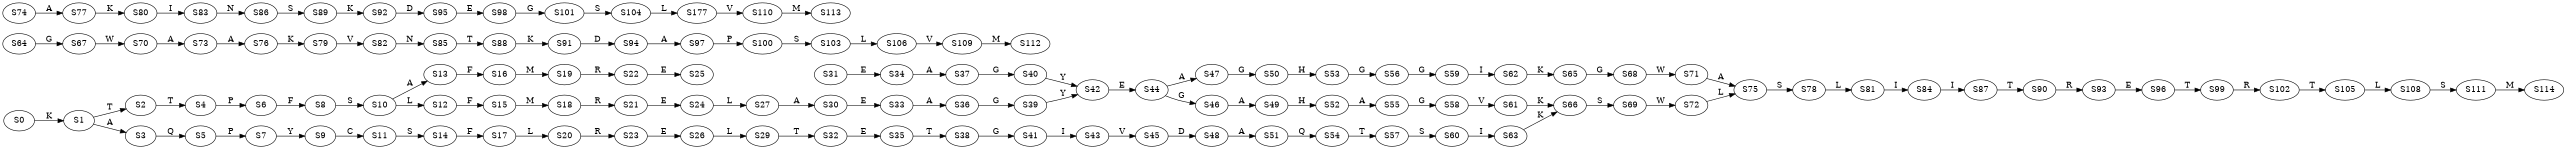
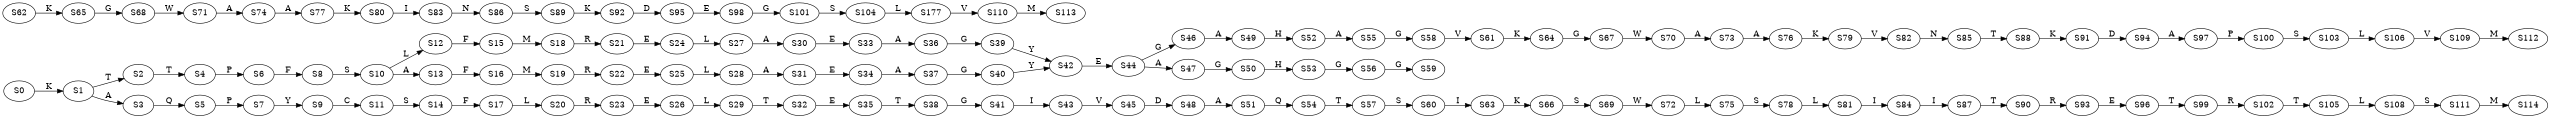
  strict digraph {
    rankdir=LR
    S0
    S1
    S2
    S3
    S4
    S5
    S6
    S7
    S8
    S9
    S10
    S11
    S12
    S13
    S14
    S15
    S16
    S17
    S18
    S19
    S20
    S21
    S22
    S23
    S24
    S25
    S26
    S27
+   S28
    S29
    S30
    S31
    S32
    S33
    S34
    S35
    S36
    S37
    S38
    S39
    S40
    S41
    S42
    S43
    S44
    S45
    S46
    S47
    S48
    S49
    S50
    S51
    S52
    S53
    S54
    S55
    S56
    S57
    S58
    S59
    S60
    S61
    S62
    S63
    S64
    S65
    S66
    S67
    S68
    S69
    S70
    S71
    S72
    S73
    S74
    S75
    S76
    S77
    S78
    S79
    S80
    S81
    S82
    S83
    S84
    S85
    S86
    S87
    S88
    S89
    S90
    S91
    S92
    S93
    S94
    S95
    S96
    S97
    S98
    S99
    S100
    S101
    S102
    S103
    S104
    S105
    S106
    n108 [label=S177]
    S108
    S109
    S110
    S111
    S112
    S113
    S114
    S0 -> S1 [label=K]
    S1 -> S2 [label=T]
    S1 -> S3 [label=A]
    S2 -> S4 [label=T]
    S3 -> S5 [label=Q]
    S4 -> S6 [label=P]
    S5 -> S7 [label=P]
    S6 -> S8 [label=F]
    S7 -> S9 [label=Y]
    S8 -> S10 [label=S]
    S9 -> S11 [label=C]
    S10 -> S12 [label=L]
    S10 -> S13 [label=A]
    S11 -> S14 [label=S]
    S12 -> S15 [label=F]
    S13 -> S16 [label=F]
    S14 -> S17 [label=F]
    S15 -> S18 [label=M]
    S16 -> S19 [label=M]
    S17 -> S20 [label=L]
    S18 -> S21 [label=R]
    S19 -> S22 [label=R]
    S20 -> S23 [label=R]
    S21 -> S24 [label=E]
    S22 -> S25 [label=E]
    S23 -> S26 [label=E]
    S24 -> S27 [label=L]
+   S25 -> S28 [label=L]
    S26 -> S29 [label=L]
    S27 -> S30 [label=A]
+   S28 -> S31 [label=A]
    S29 -> S32 [label=T]
    S30 -> S33 [label=E]
    S31 -> S34 [label=E]
    S32 -> S35 [label=E]
    S33 -> S36 [label=A]
    S34 -> S37 [label=A]
    S35 -> S38 [label=T]
    S36 -> S39 [label=G]
    S37 -> S40 [label=G]
    S38 -> S41 [label=G]
    S39 -> S42 [label=Y]
    S40 -> S42 [label=Y]
    S41 -> S43 [label=I]
    S42 -> S44 [label=E]
    S43 -> S45 [label=V]
    S44 -> S46 [label=G]
    S44 -> S47 [label=A]
    S45 -> S48 [label=D]
    S46 -> S49 [label=A]
    S47 -> S50 [label=G]
    S48 -> S51 [label=A]
    S49 -> S52 [label=H]
    S50 -> S53 [label=H]
    S51 -> S54 [label=Q]
    S52 -> S55 [label=A]
    S53 -> S56 [label=G]
    S54 -> S57 [label=T]
    S55 -> S58 [label=G]
    S56 -> S59 [label=G]
    S57 -> S60 [label=S]
    S58 -> S61 [label=V]
-   S59 -> S62 [label=I]
    S60 -> S63 [label=I]
-   S61 -> S66 [label=K]
+   S61 -> S64 [label=K]
    S62 -> S65 [label=K]
    S63 -> S66 [label=K]
    S64 -> S67 [label=G]
    S65 -> S68 [label=G]
    S66 -> S69 [label=S]
    S67 -> S70 [label=W]
    S68 -> S71 [label=W]
    S69 -> S72 [label=W]
    S70 -> S73 [label=A]
-   S71 -> S75 [label=A]
+   S71 -> S74 [label=A]
    S72 -> S75 [label=L]
    S73 -> S76 [label=A]
    S74 -> S77 [label=A]
    S75 -> S78 [label=S]
    S76 -> S79 [label=K]
    S77 -> S80 [label=K]
    S78 -> S81 [label=L]
    S79 -> S82 [label=V]
    S80 -> S83 [label=I]
    S81 -> S84 [label=I]
    S82 -> S85 [label=N]
    S83 -> S86 [label=N]
    S84 -> S87 [label=I]
    S85 -> S88 [label=T]
    S86 -> S89 [label=S]
    S87 -> S90 [label=T]
    S88 -> S91 [label=K]
    S89 -> S92 [label=K]
    S90 -> S93 [label=R]
    S91 -> S94 [label=D]
    S92 -> S95 [label=D]
    S93 -> S96 [label=E]
    S94 -> S97 [label=A]
    S95 -> S98 [label=E]
    S96 -> S99 [label=T]
    S97 -> S100 [label=P]
    S98 -> S101 [label=G]
    S99 -> S102 [label=R]
    S100 -> S103 [label=S]
    S101 -> S104 [label=S]
    S102 -> S105 [label=T]
    S103 -> S106 [label=L]
    S104 -> n108 [label=L]
    S105 -> S108 [label=L]
    S106 -> S109 [label=V]
    n108 -> S110 [label=V]
    S108 -> S111 [label=S]
    S109 -> S112 [label=M]
    S110 -> S113 [label=M]
    S111 -> S114 [label=M]
  }
